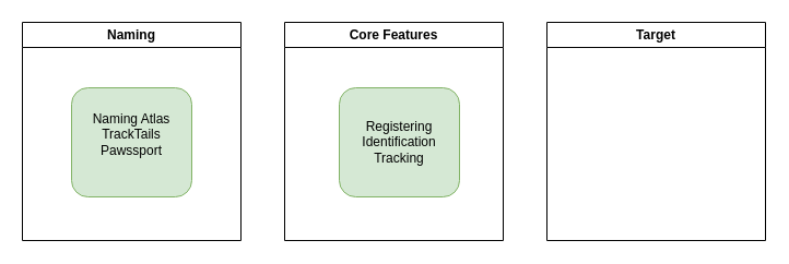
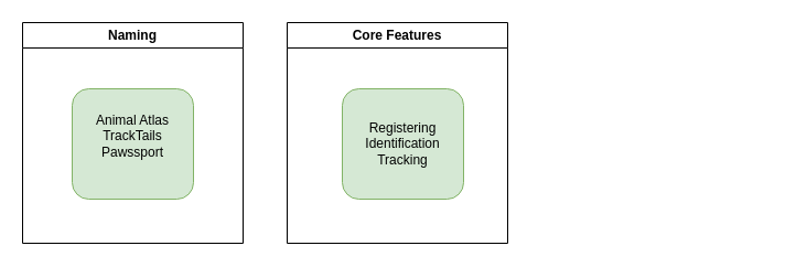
  <mxCell id="0" />
  <mxCell id="1" parent="0" />
  <mxCell id="2" value="Naming" style="swimlane;whiteSpace=wrap;html=1;" vertex="1" parent="1"><mxGeometry x="20" y="20" width="200" height="200" as="geometry" /></mxCell>
- <mxCell id="3" value="Naming Atlas&lt;div&gt;TrackTails&lt;/div&gt;&lt;div&gt;Pawssport&lt;/div&gt;&lt;div&gt;&lt;br&gt;&lt;/div&gt;" style="rounded=1;whiteSpace=wrap;html=1;fillColor=#d5e8d4;strokeColor=#82b366;" vertex="1" parent="2"><mxGeometry x="45" y="60" width="110" height="100" as="geometry" /></mxCell>
+ <mxCell id="3" value="Animal Atlas&lt;div&gt;TrackTails&lt;/div&gt;&lt;div&gt;Pawssport&lt;/div&gt;&lt;div&gt;&lt;br&gt;&lt;/div&gt;" style="rounded=1;whiteSpace=wrap;html=1;fillColor=#d5e8d4;strokeColor=#82b366;" vertex="1" parent="2"><mxGeometry x="45" y="60" width="110" height="100" as="geometry" /></mxCell>
  <mxCell id="4" value="Core Features" style="swimlane;whiteSpace=wrap;html=1;" vertex="1" parent="1"><mxGeometry x="260" y="20" width="200" height="200" as="geometry" /></mxCell>
  <mxCell id="5" value="&lt;div&gt;Registering&lt;/div&gt;&lt;div&gt;Identification&lt;/div&gt;&lt;div&gt;Tracking&lt;/div&gt;" style="rounded=1;whiteSpace=wrap;html=1;fillColor=#d5e8d4;strokeColor=#82b366;" vertex="1" parent="4"><mxGeometry x="50" y="60" width="110" height="100" as="geometry" /></mxCell>
- <mxCell id="6" value="Target" style="swimlane;whiteSpace=wrap;html=1;" vertex="1" parent="1"><mxGeometry x="500" y="20" width="200" height="200" as="geometry" /></mxCell>
